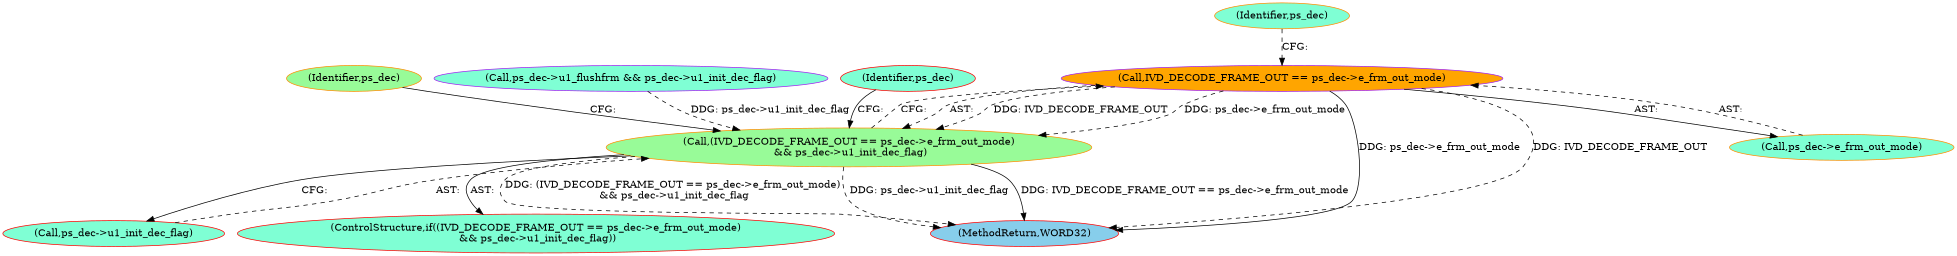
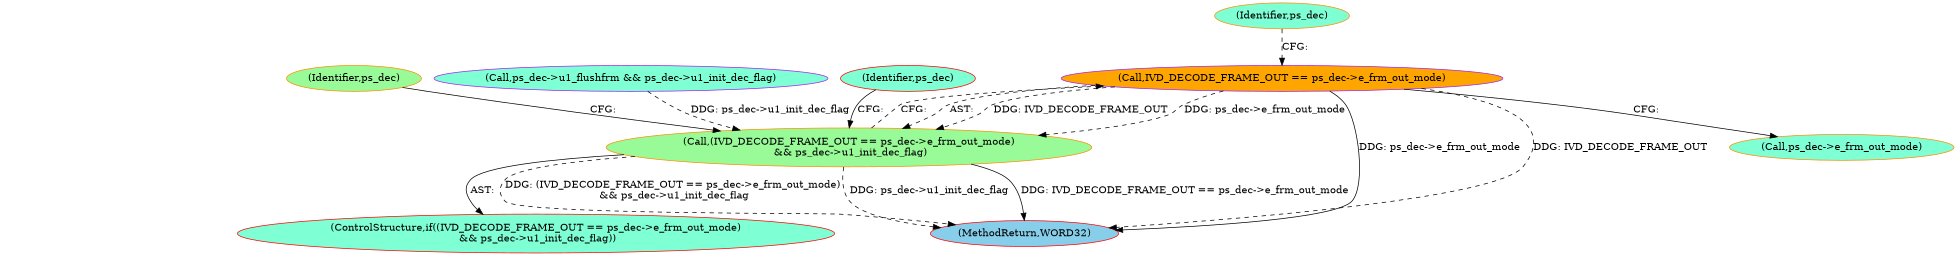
  digraph {
    node [color=darkorange fillcolor=aquamarine style=filled]
    edge [style=dashed]
    n1 [color=purple fillcolor=orange label="(Call,IVD_DECODE_FRAME_OUT == ps_dec->e_frm_out_mode)"]
    n2 [fillcolor=palegreen label="(Call,(IVD_DECODE_FRAME_OUT == ps_dec->e_frm_out_mode)\n && ps_dec->u1_init_dec_flag)"]
    n3 [color=red fillcolor=skyblue label="(MethodReturn,WORD32)"]
    n4 [label="(Call,ps_dec->e_frm_out_mode)"]
-   n5 [color=red label="(Call,ps_dec->u1_init_dec_flag)"]
    n6 [color=red label="(ControlStructure,if((IVD_DECODE_FRAME_OUT == ps_dec->e_frm_out_mode)\n && ps_dec->u1_init_dec_flag))"]
    n7 [fillcolor=palegreen label="(Identifier,ps_dec)"]
    n8 [color=purple label="(Call,ps_dec->u1_flushfrm && ps_dec->u1_init_dec_flag)"]
    n9 [color=red label="(Identifier,ps_dec)"]
    n10 [label="(Identifier,ps_dec)"]
    n1 -> n2 [label="AST: "]
    n1 -> n2 [label="DDG: IVD_DECODE_FRAME_OUT"]
    n1 -> n2 [label="DDG: ps_dec->e_frm_out_mode"]
    n1 -> n3 [label="DDG: ps_dec->e_frm_out_mode" style=solid]
    n1 -> n3 [label="DDG: IVD_DECODE_FRAME_OUT"]
-   n1 -> n4 [label="AST: " style=solid]
+   n1 -> n4 [label="CFG: " style=solid]
    n2 -> n1 [label="CFG: "]
    n2 -> n3 [label="DDG: ps_dec->u1_init_dec_flag"]
    n2 -> n3 [label="DDG: IVD_DECODE_FRAME_OUT == ps_dec->e_frm_out_mode" style=solid]
    n2 -> n3 [label="DDG: (IVD_DECODE_FRAME_OUT == ps_dec->e_frm_out_mode)\n && ps_dec->u1_init_dec_flag"]
-   n2 -> n5 [label="CFG: " style=solid]
    n2 -> n6 [label="AST: " style=solid]
-   n4 -> n1 [label="AST: "]
-   n5 -> n2 [label="AST: "]
    n7 -> n2 [label="CFG: " style=solid]
    n8 -> n2 [label="DDG: ps_dec->u1_init_dec_flag"]
    n9 -> n2 [label="CFG: " style=solid]
    n10 -> n1 [label="CFG: "]
  }
